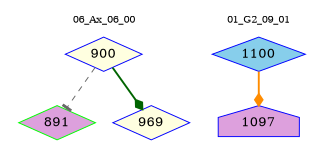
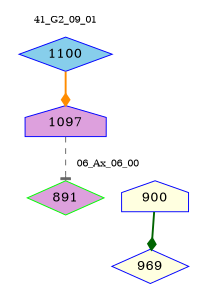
  digraph {
    node [color=blue fillcolor=lightyellow shape=diamond style=filled]
    edge [arrowhead=diamond style=bold]
-   n1 [label=900]
+   n1 [label=900 shape=house]
    n2 [color=green fillcolor=plum label=891]
    n3 [label=969]
    n4 [fillcolor=skyblue label=1100]
    n5 [fillcolor=plum label=1097 shape=house]
    subgraph cluster_1 {
      color=white
      fontsize=10
      label="06_Ax_06_00"
      n1
      n2
      n3
    }
    subgraph cluster_2 {
      color=white
      fontsize=10
-     label="01_G2_09_01"
+     label="41_G2_09_01"
      n4
      n5
    }
-   n1 -> n2 [arrowhead=tee color=gray40 style=dashed]
+   n5 -> n2 [arrowhead=tee color=gray40 style=dashed]
    n1 -> n3 [color=darkgreen]
    n4 -> n5 [color=darkorange]
  }
